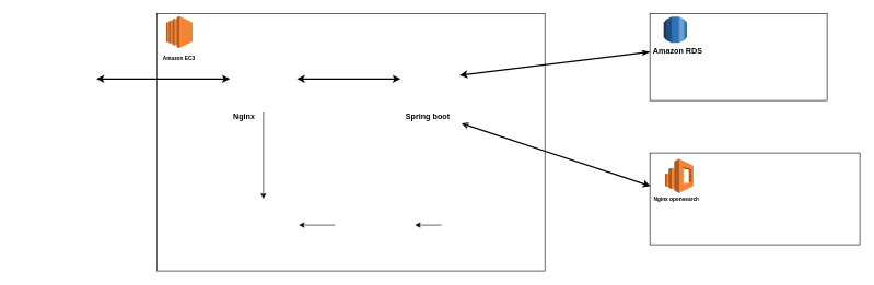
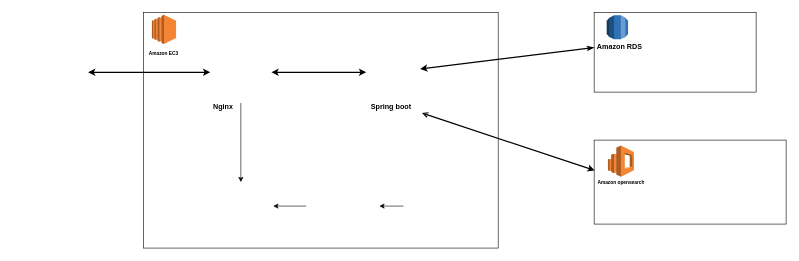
  <mxCell id="0" />
  <mxCell id="1" parent="0" />
  <mxCell id="2" value="" style="rounded=0;whiteSpace=wrap;html=1;dashed=0;strokeColor=default;align=center;verticalAlign=top;fontFamily=Helvetica;fontSize=12;fontColor=default;fillColor=default;gradientColor=none;" parent="1" vertex="1"><mxGeometry x="990" y="233" width="320" height="140" as="geometry" /></mxCell>
  <mxCell id="3" value="" style="rounded=0;whiteSpace=wrap;html=1;dashed=0;strokeColor=default;align=center;verticalAlign=top;fontFamily=Helvetica;fontSize=12;fontColor=default;fillColor=default;gradientColor=none;" parent="1" vertex="1"><mxGeometry x="990" y="20" width="270" height="133" as="geometry" /></mxCell>
  <mxCell id="4" value="" style="rounded=0;whiteSpace=wrap;html=1;" parent="1" vertex="1"><mxGeometry x="239" y="20" width="591" height="393" as="geometry" /></mxCell>
  <mxCell id="5" value="" style="shape=image;verticalLabelPosition=bottom;labelBackgroundColor=default;verticalAlign=top;aspect=fixed;imageAspect=0;image=https://images.velog.io/images/bae_mung/post/2db5f978-3851-4b52-9242-8f1e9307755b/mysql.png;" parent="1" vertex="1"><mxGeometry x="1071.5" y="37.5" width="177" height="118" as="geometry" /></mxCell>
  <mxCell id="6" value="" style="shape=image;verticalLabelPosition=bottom;labelBackgroundColor=default;verticalAlign=top;aspect=fixed;imageAspect=0;image=https://letsencrypt.org/images/LetsEncrypt-SocialShare.png;" parent="1" vertex="1"><mxGeometry x="510" y="311" width="121.9" height="64" as="geometry" /></mxCell>
  <mxCell id="7" style="edgeStyle=orthogonalEdgeStyle;rounded=0;orthogonalLoop=1;jettySize=auto;html=1;fontFamily=Helvetica;fontSize=12;fontColor=default;" parent="1" source="8" target="6" edge="1"><mxGeometry relative="1" as="geometry" /></mxCell>
  <mxCell id="8" value="" style="shape=image;verticalLabelPosition=bottom;labelBackgroundColor=default;verticalAlign=top;aspect=fixed;imageAspect=0;image=https://images.velog.io/images/ssj9685/post/6fe6600e-1788-4f89-930f-3782acd5e7d3/certbot-logo-1A.svg;" parent="1" vertex="1"><mxGeometry x="672.18" y="323" width="116.58" height="40" as="geometry" /></mxCell>
  <mxCell id="9" value="" style="group" parent="1" vertex="1" connectable="0"><mxGeometry x="990" y="20" width="90" height="93.75" as="geometry" /></mxCell>
  <mxCell id="10" value="" style="outlineConnect=0;dashed=0;verticalLabelPosition=bottom;verticalAlign=top;align=center;html=1;shape=mxgraph.aws3.rds;fillColor=#2E73B8;gradientColor=none;" parent="9" vertex="1"><mxGeometry x="21" y="5" width="35.56" height="40" as="geometry" /></mxCell>
  <mxCell id="11" value="&lt;h1&gt;&lt;span style=&quot;font-size: 12px;&quot;&gt;Amazon RDS&lt;/span&gt;&lt;/h1&gt;" style="text;html=1;strokeColor=none;fillColor=none;spacing=5;spacingTop=-20;whiteSpace=wrap;overflow=hidden;rounded=0;fontSize=12;fontFamily=Helvetica;fontColor=default;" parent="9" vertex="1"><mxGeometry y="33" width="90" height="40" as="geometry" /></mxCell>
  <mxCell id="12" value="" style="group" parent="1" vertex="1" connectable="0"><mxGeometry x="230" y="32" width="90" height="91" as="geometry" /></mxCell>
  <mxCell id="13" value="" style="group" parent="12" vertex="1" connectable="0"><mxGeometry x="9" y="-9" width="90" height="91" as="geometry" /></mxCell>
  <mxCell id="14" value="&lt;h1&gt;&lt;font style=&quot;font-size: 8px;&quot;&gt;Amazon EC3&lt;/font&gt;&lt;/h1&gt;" style="text;html=1;strokeColor=none;fillColor=none;spacing=5;spacingTop=-20;whiteSpace=wrap;overflow=hidden;rounded=0;fontSize=12;fontFamily=Helvetica;fontColor=default;" parent="13" vertex="1"><mxGeometry x="4" y="40" width="70" height="30" as="geometry" /></mxCell>
  <mxCell id="15" value="" style="outlineConnect=0;dashed=0;verticalLabelPosition=bottom;verticalAlign=top;align=center;html=1;shape=mxgraph.aws3.ec2;fillColor=#F58534;gradientColor=none;" parent="13" vertex="1"><mxGeometry x="13.73" y="1" width="40.31" height="49" as="geometry" /></mxCell>
  <mxCell id="16" value="&lt;h1&gt;&lt;span style=&quot;font-size: 12px;&quot;&gt;Nginx&lt;/span&gt;&lt;/h1&gt;" style="text;html=1;strokeColor=none;fillColor=none;spacing=5;spacingTop=-20;whiteSpace=wrap;overflow=hidden;rounded=0;fontSize=12;fontFamily=Helvetica;fontColor=default;" parent="1" vertex="1"><mxGeometry x="350" y="153" width="49" height="40" as="geometry" /></mxCell>
  <mxCell id="17" style="edgeStyle=orthogonalEdgeStyle;rounded=0;orthogonalLoop=1;jettySize=auto;html=1;fontFamily=Helvetica;fontSize=12;fontColor=default;" parent="1" source="19" edge="1"><mxGeometry relative="1" as="geometry"><mxPoint x="401" y="303" as="targetPoint" /></mxGeometry></mxCell>
  <mxCell id="18" style="edgeStyle=orthogonalEdgeStyle;rounded=0;orthogonalLoop=1;jettySize=auto;html=1;entryX=0;entryY=0.5;entryDx=0;entryDy=0;fontFamily=Helvetica;fontSize=12;fontColor=default;strokeWidth=2;startArrow=classic;startFill=1;" parent="1" source="19" target="20" edge="1"><mxGeometry relative="1" as="geometry" /></mxCell>
  <mxCell id="19" value="" style="shape=image;verticalLabelPosition=bottom;labelBackgroundColor=default;verticalAlign=top;aspect=fixed;imageAspect=0;image=https://miro.medium.com/v2/resize:fit:512/1*PWHKnSL78xk3il6uLKb07w.png;" parent="1" vertex="1"><mxGeometry x="350" y="69" width="102" height="102" as="geometry" /></mxCell>
  <mxCell id="20" value="" style="shape=image;verticalLabelPosition=bottom;labelBackgroundColor=default;verticalAlign=top;aspect=fixed;imageAspect=0;image=https://taetaetae.github.io/images/spring-boot-eclipse/spring-boot-logo.jpg;" parent="1" vertex="1"><mxGeometry x="610" y="75" width="90" height="90" as="geometry" /></mxCell>
  <mxCell id="21" value="&lt;h1&gt;&lt;span style=&quot;font-size: 12px;&quot;&gt;Spring boot&lt;span style=&quot;white-space: pre;&quot;&gt;&#09;&lt;/span&gt;&lt;/span&gt;&lt;/h1&gt;" style="text;html=1;strokeColor=none;fillColor=none;spacing=5;spacingTop=-20;whiteSpace=wrap;overflow=hidden;rounded=0;fontSize=12;fontFamily=Helvetica;fontColor=default;" parent="1" vertex="1"><mxGeometry x="613" y="153" width="90" height="40" as="geometry" /></mxCell>
  <mxCell id="22" value="" style="group" parent="1" vertex="1" connectable="0"><mxGeometry x="970" y="233" width="155.21" height="130" as="geometry" /></mxCell>
  <mxCell id="23" value="" style="outlineConnect=0;dashed=0;verticalLabelPosition=bottom;verticalAlign=top;align=center;html=1;shape=mxgraph.aws3.elasticsearch_service;fillColor=#F58534;gradientColor=none;" parent="22" vertex="1"><mxGeometry x="43" y="9" width="43.33" height="52" as="geometry" /></mxCell>
- <mxCell id="24" value="&lt;h1&gt;&lt;font style=&quot;font-size: 8px;&quot;&gt;Nginx opensearch&lt;/font&gt;&lt;/h1&gt;" style="text;html=1;strokeColor=none;fillColor=none;spacing=5;spacingTop=-20;whiteSpace=wrap;overflow=hidden;rounded=0;fontSize=12;fontFamily=Helvetica;fontColor=default;" parent="22" vertex="1"><mxGeometry x="21" y="46" width="90" height="39" as="geometry" /></mxCell>
+ <mxCell id="24" value="&lt;h1&gt;&lt;font style=&quot;font-size: 8px;&quot;&gt;Amazon opensearch&lt;/font&gt;&lt;/h1&gt;" style="text;html=1;strokeColor=none;fillColor=none;spacing=5;spacingTop=-20;whiteSpace=wrap;overflow=hidden;rounded=0;fontSize=12;fontFamily=Helvetica;fontColor=default;" parent="22" vertex="1"><mxGeometry x="21" y="46" width="90" height="39" as="geometry" /></mxCell>
  <mxCell id="25" value="" style="shape=image;verticalLabelPosition=bottom;labelBackgroundColor=default;verticalAlign=top;aspect=fixed;imageAspect=0;image=https://images.velog.io/images/yundleyundle/post/f63ccb8d-4a3c-4986-a3c7-0844869ef4d9/elasticsearch.png;" parent="1" vertex="1"><mxGeometry x="1080" y="269.75" width="224.48" height="103.25" as="geometry" /></mxCell>
  <mxCell id="26" style="rounded=0;orthogonalLoop=1;jettySize=auto;html=1;fontFamily=Helvetica;fontSize=12;fontColor=default;startArrow=classicThin;startFill=1;strokeWidth=2;" parent="1" source="11" target="20" edge="1"><mxGeometry relative="1" as="geometry" /></mxCell>
  <mxCell id="27" style="rounded=0;orthogonalLoop=1;jettySize=auto;html=1;fontFamily=Helvetica;fontSize=12;fontColor=default;strokeWidth=2;startArrow=classic;startFill=1;endArrow=open;" parent="1" source="24" target="21" edge="1"><mxGeometry relative="1" as="geometry" /></mxCell>
  <mxCell id="28" style="rounded=0;orthogonalLoop=1;jettySize=auto;html=1;fontFamily=Helvetica;fontSize=12;fontColor=default;strokeWidth=2;startArrow=classic;startFill=1;" parent="1" target="19" edge="1"><mxGeometry relative="1" as="geometry"><mxPoint x="146.29" y="120" as="sourcePoint" /></mxGeometry></mxCell>
  <mxCell id="29" value="" style="edgeStyle=orthogonalEdgeStyle;rounded=0;orthogonalLoop=1;jettySize=auto;html=1;entryX=1;entryY=0.5;entryDx=0;entryDy=0;fontFamily=Helvetica;fontSize=12;fontColor=default;" edge="1" parent="1" source="6"><mxGeometry relative="1" as="geometry"><mxPoint x="510" y="343" as="sourcePoint" /><mxPoint x="455" y="343" as="targetPoint" /></mxGeometry></mxCell>
  <mxCell id="30" value="" style="shape=image;verticalLabelPosition=bottom;labelBackgroundColor=default;verticalAlign=top;aspect=fixed;imageAspect=0;image=https://png.pngtree.com/png-vector/20191009/ourmid/pngtree-user-icon-png-image_1796659.jpg;" vertex="1" parent="1"><mxGeometry x="20" y="63.5" width="113" height="113" as="geometry" /></mxCell>
  <mxCell id="31" value="" style="shape=image;verticalLabelPosition=bottom;labelBackgroundColor=default;verticalAlign=top;aspect=fixed;imageAspect=0;image=https://cloudhost.com.ng/blog/wp-content/uploads/2016/08/ssl.png;" vertex="1" parent="1"><mxGeometry x="351.83" y="305" width="98.35" height="80" as="geometry" /></mxCell>
